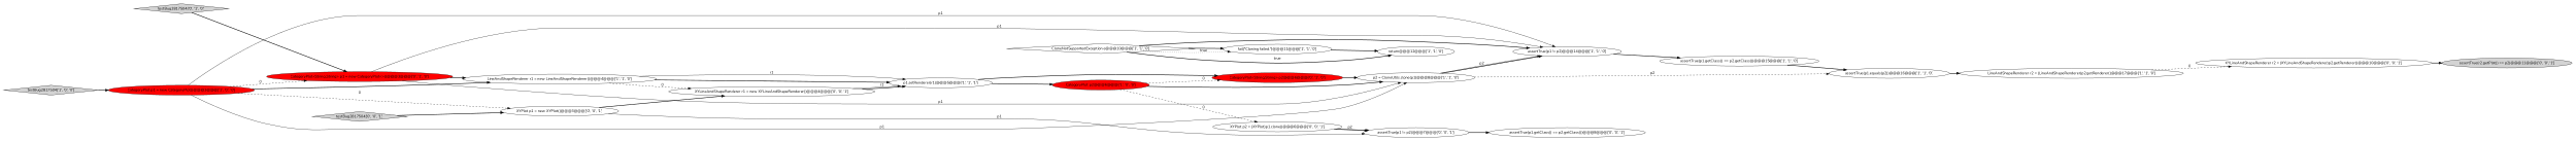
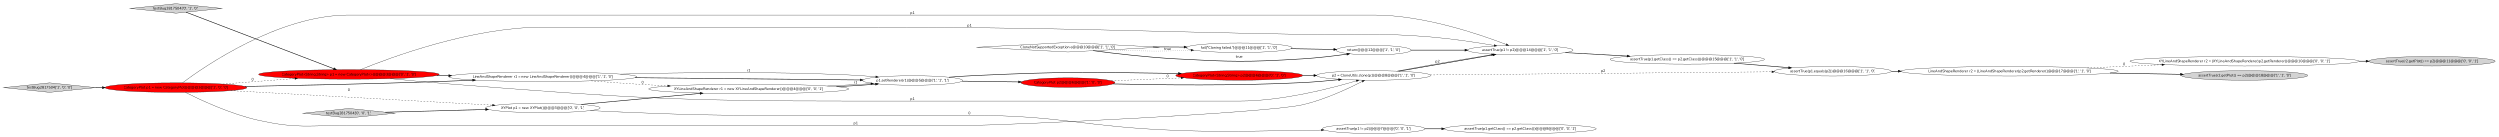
  digraph {
    fontname=Nunito
    rankdir=LR
    node [fillcolor=white fontname=Nunito shape=ellipse style=filled]
    edge [fontname=Nunito style=bold]
    n1 [label="XYLineAndShapeRenderer r2 = (XYLineAndShapeRenderer)p2.getRenderer()@@@10@@@['0', '0', '1']"]
    n2 [fillcolor=lightgray label="assertTrue(r2.getPlot() == p2)@@@11@@@['0', '0', '1']"]
    n3 [fillcolor=red label="CategoryPlot<String,String> p2@@@6@@@['0', '1', '0']"]
    n4 [label="p2 = CloneUtils.clone(p1)@@@8@@@['1', '1', '0']"]
    n5 [label="assertTrue(p1.equals(p2))@@@16@@@['1', '1', '0']"]
    n6 [label="assertTrue(p1 != p2)@@@14@@@['1', '1', '0']"]
-   n7 [label="XYPlot p2 = (XYPlot)p1.clone()@@@6@@@['0', '0', '1']"]
    n8 [label="assertTrue(p1 != p2)@@@7@@@['0', '0', '1']"]
    n9 [label="assertTrue(p1.getClass() == p2.getClass())@@@8@@@['0', '0', '1']"]
    n10 [label="LineAndShapeRenderer r2 = (LineAndShapeRenderer)p2.getRenderer()@@@17@@@['1', '1', '0']"]
+   n11 [fillcolor=lightgray label="assertTrue(r2.getPlot() == p2)@@@18@@@['1', '1', '0']"]
    n12 [label="assertTrue(p1.getClass() == p2.getClass())@@@15@@@['1', '1', '0']"]
    n13 [label="p1.setRenderer(r1)@@@5@@@['1', '1', '1']"]
    n14 [fillcolor=red label="CategoryPlot p2@@@6@@@['1', '0', '0']"]
    n15 [label="XYPlot p1 = new XYPlot()@@@3@@@['0', '0', '1']"]
    n16 [label="XYLineAndShapeRenderer r1 = new XYLineAndShapeRenderer()@@@4@@@['0', '0', '1']"]
    n17 [label="CloneNotSupportedException e@@@10@@@['1', '1', '0']" shape=diamond]
    n18 [label="fail(\"Cloning failed.\")@@@11@@@['1', '1', '0']"]
    n19 [label="return@@@12@@@['1', '1', '0']"]
    n20 [label="LineAndShapeRenderer r1 = new LineAndShapeRenderer()@@@4@@@['1', '1', '0']"]
    n21 [fillcolor=lightgray label="testBug2817504['0', '1', '0']" shape=diamond]
    n22 [fillcolor=red label="CategoryPlot<String,String> p1 = new CategoryPlot<>()@@@3@@@['0', '1', '0']"]
    n23 [fillcolor=red label="CategoryPlot p1 = new CategoryPlot()@@@3@@@['1', '0', '0']"]
    n24 [fillcolor=lightgray label="testBug2817504['1', '0', '0']" shape=diamond]
    n25 [fillcolor=lightgray label="testBug2817504['0', '0', '1']" shape=diamond]
    n1 -> n2
    n3 -> n4
    n4 -> n5 [label=p2 style=dashed]
    n4 -> n6
    n4 -> n6 [label=p2 style=solid]
    n5 -> n10
    n6 -> n12
-   n7 -> n8 [label=p2 style=solid]
-   n7 -> n8
    n8 -> n9
    n10 -> n1 [label=0 style=dashed]
+   n10 -> n11
    n12 -> n5
    n13 -> n3
    n13 -> n14
    n14 -> n3 [label=0 style=dashed]
    n14 -> n4
-   n14 -> n7 [label=0 style=dashed]
-   n15 -> n8 [label=p1 style=solid]
+   n15 -> n8 [label=0 style=solid]
    n15 -> n16
    n16 -> n13 [label=r1 style=solid]
    n16 -> n13
    n17 -> n18 [label=true style=dotted]
    n17 -> n18
    n17 -> n19 [label=true]
    n18 -> n19
-   n17 -> n6
+   n19 -> n6
    n20 -> n13
    n20 -> n13 [label=r1 style=solid]
    n20 -> n16 [label=0 style=dashed]
    n21 -> n22
    n22 -> n4 [label=p1 style=solid]
    n22 -> n6 [label=p1 style=solid]
    n22 -> n20
    n23 -> n4 [label=p1 style=solid]
    n23 -> n6 [label=p1 style=solid]
    n23 -> n15 [label=0 style=dashed]
    n23 -> n20
    n23 -> n22 [label=0 style=dashed]
    n24 -> n23
    n25 -> n15
  }
